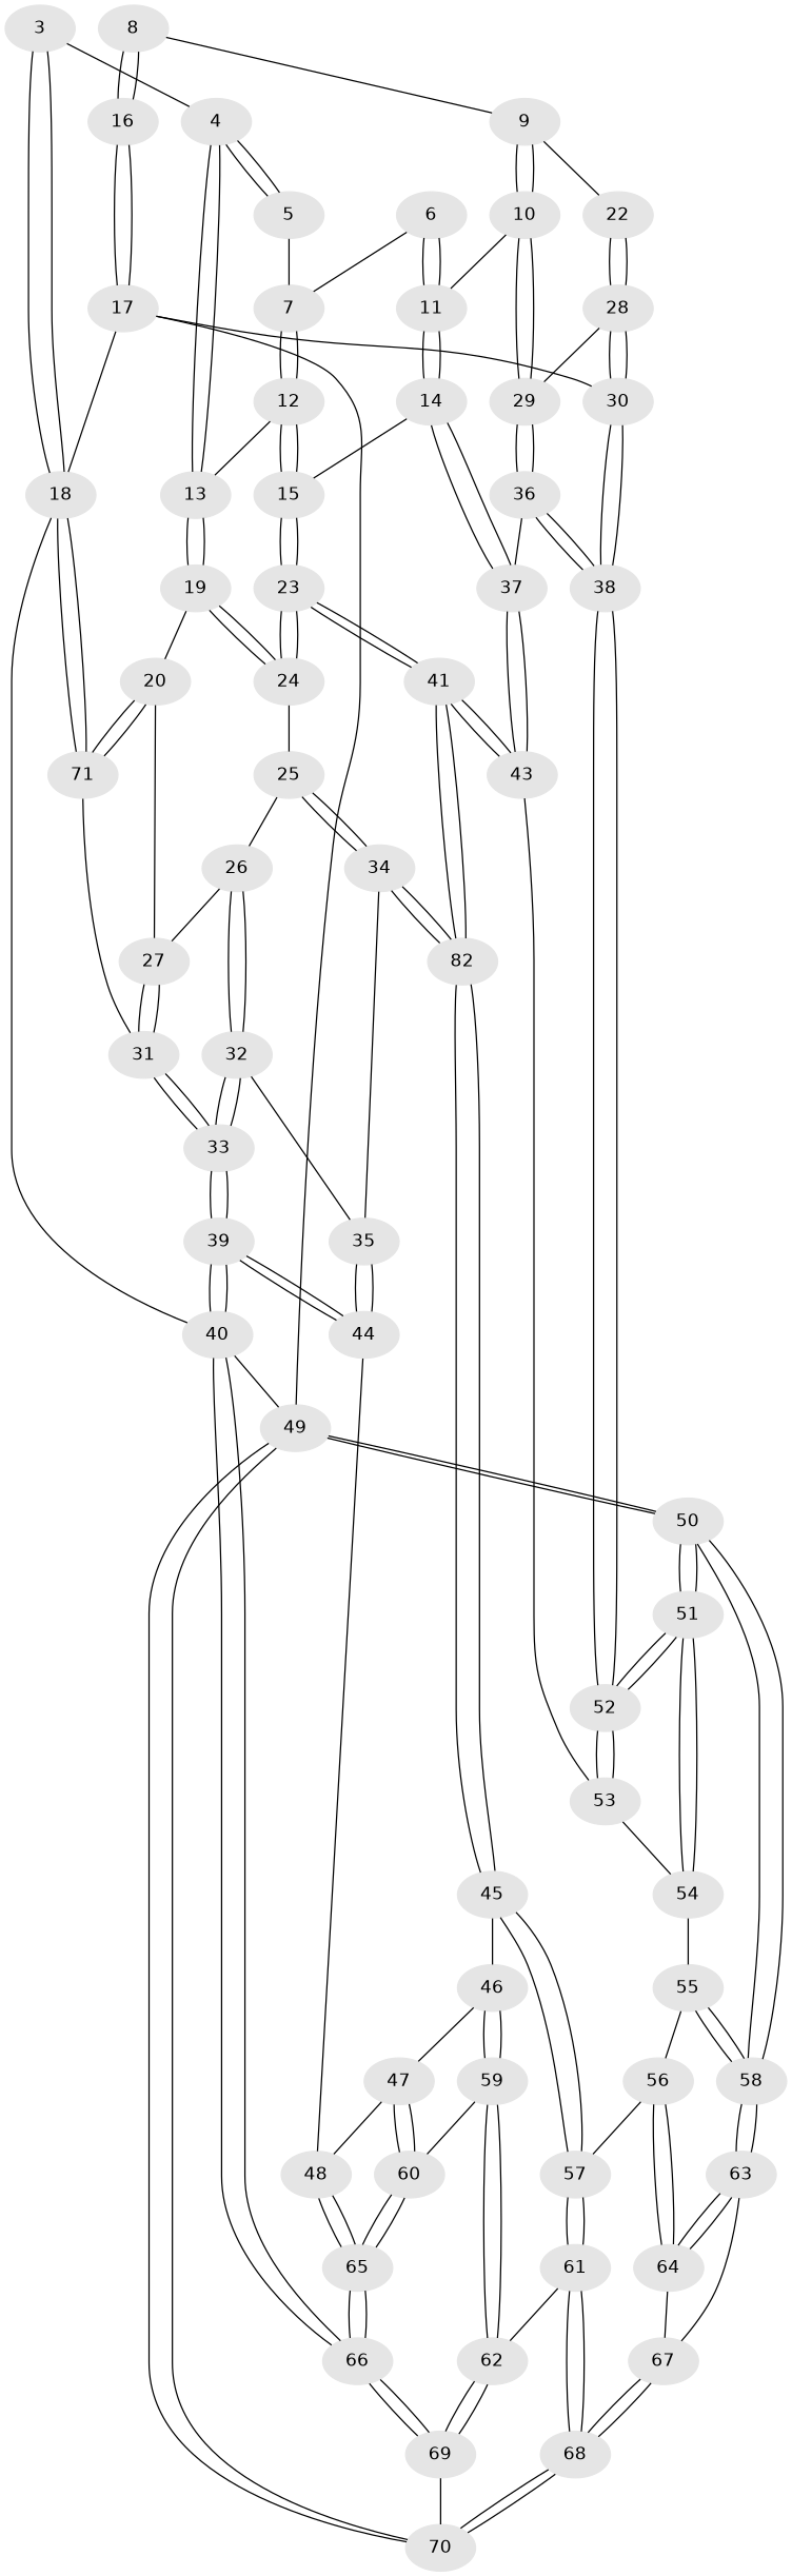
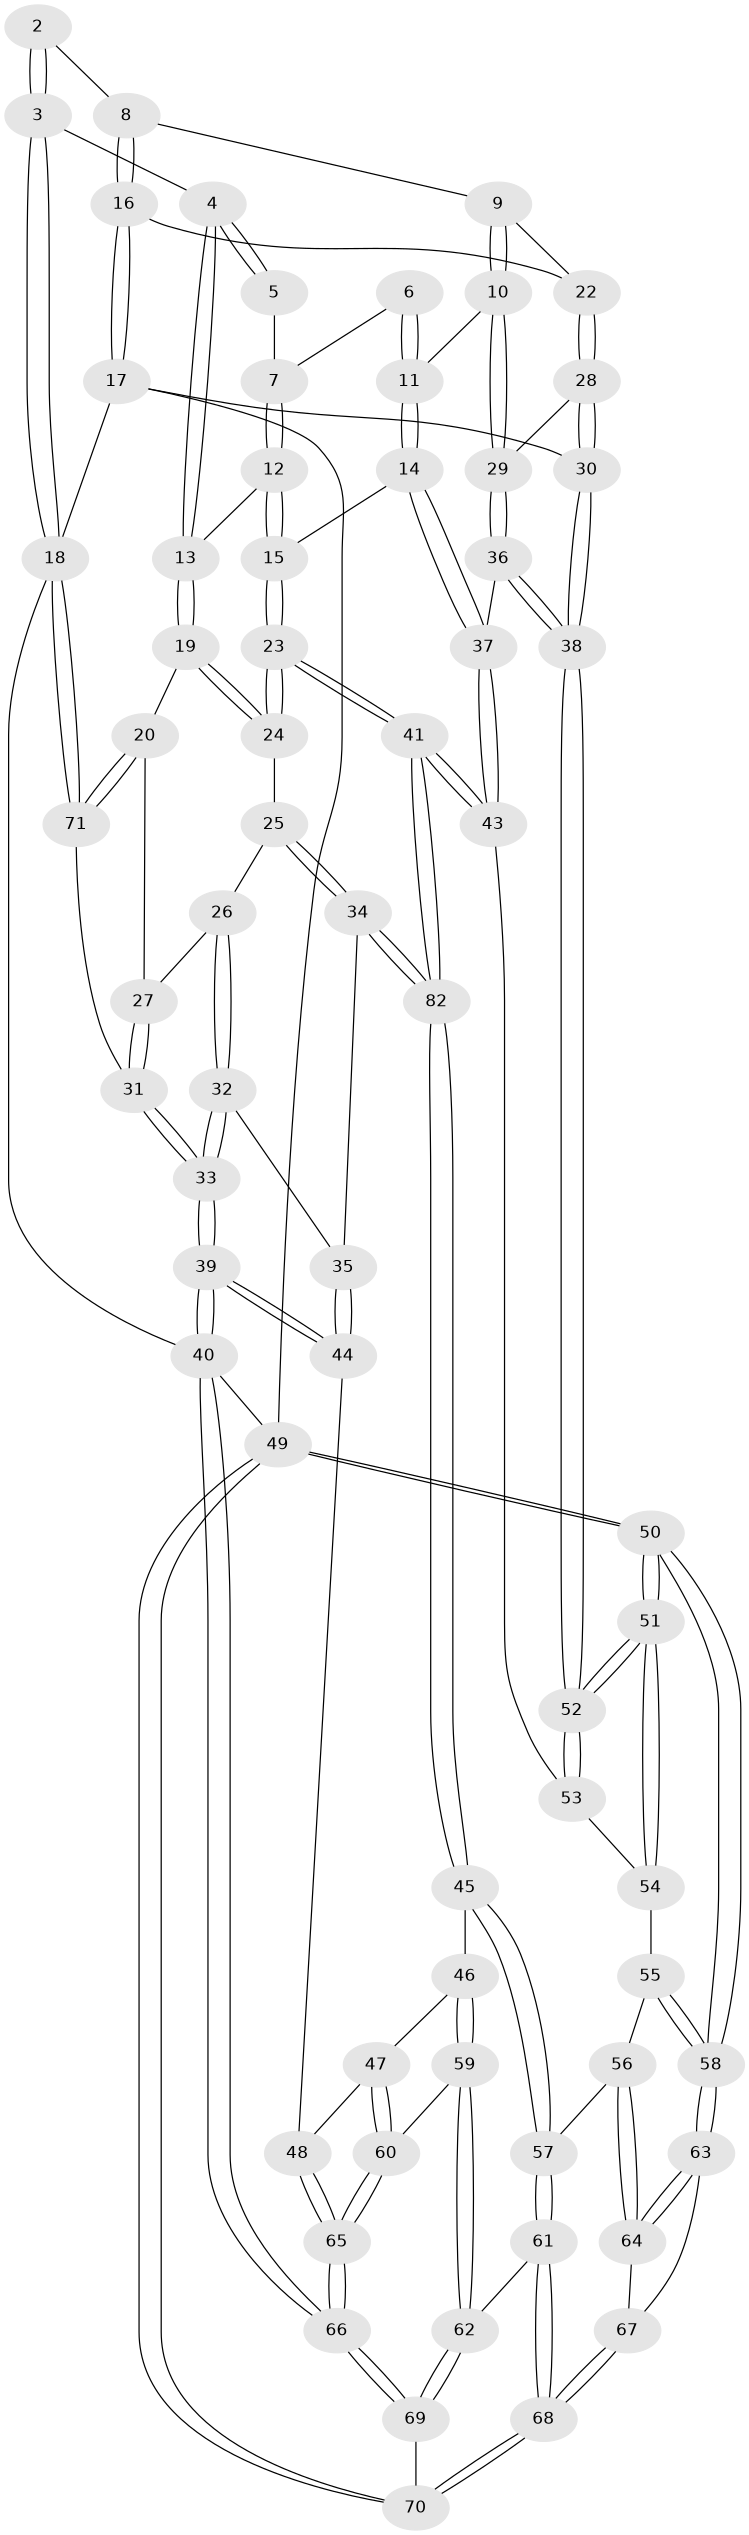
  graph {
    fontname="DejaVu Sans"
    node [color=gray90 fontname="DejaVu Sans" style=filled]
    edge [fontname="DejaVu Sans"]
+   2
    3
    8
    6
    7
    11
    4
    18
    9
    16
    5
    13
    n13 [label=71]
    40
    19
    12
    14
    15
    10
    22
    17
    29
    28
    36
    37
    23
    20
    24
    43
    41
    30
    49
    38
    50
    70
    31
    66
    27
    25
    33
    n41 [label=82]
    26
    34
    32
    35
    52
    39
    44
    45
    48
    53
    69
    46
    57
    54
    65
    47
    59
    61
    60
    62
    51
    58
    63
    55
    56
    64
    67
    68
+   2 -- 3
+   2 -- 3
+   2 -- 8
    3 -- 4
    3 -- 18
    3 -- 18
    8 -- 9
    8 -- 16
    8 -- 16
    6 -- 7
    6 -- 11
    6 -- 11
    7 -- 12
    7 -- 12
    11 -- 14
    11 -- 14
    4 -- 5
    4 -- 5
    4 -- 13
    4 -- 13
    18 -- n13
    18 -- n13
    18 -- 40
    9 -- 10
    9 -- 10
    9 -- 22
+   16 -- 22
    16 -- 17
    16 -- 17
    5 -- 7
    13 -- 19
    13 -- 19
    n13 -- 31
    40 -- 49
    40 -- 66
    40 -- 66
    19 -- 20
    19 -- 24
    19 -- 24
    12 -- 13
    12 -- 15
    12 -- 15
    14 -- 15
    14 -- 37
    14 -- 37
    15 -- 23
    15 -- 23
    10 -- 11
    10 -- 29
    10 -- 29
    22 -- 28
    22 -- 28
    17 -- 18
    17 -- 30
    17 -- 49
    29 -- 36
    29 -- 36
    28 -- 29
    28 -- 30
    28 -- 30
    36 -- 37
    36 -- 38
    36 -- 38
    37 -- 43
    37 -- 43
    23 -- 24
    23 -- 24
    23 -- 41
    23 -- 41
    20 -- n13
    20 -- n13
    20 -- 27
    24 -- 25
    43 -- 53
    41 -- 43
    41 -- 43
    41 -- n41
    41 -- n41
    30 -- 38
    30 -- 38
    49 -- 50
    49 -- 50
    49 -- 70
    49 -- 70
    38 -- 52
    38 -- 52
    50 -- 51
    50 -- 51
    50 -- 58
    50 -- 58
    31 -- 33
    31 -- 33
    66 -- 69
    66 -- 69
    27 -- 31
    27 -- 31
    25 -- 26
    25 -- 34
    25 -- 34
    33 -- 39
    33 -- 39
    n41 -- 45
    n41 -- 45
    26 -- 27
    26 -- 32
    26 -- 32
    34 -- n41
    34 -- n41
    34 -- 35
    32 -- 33
    32 -- 33
    32 -- 35
    35 -- 44
    35 -- 44
    52 -- 53
    52 -- 53
    39 -- 40
    39 -- 40
    39 -- 44
    39 -- 44
    44 -- 48
    45 -- 46
    45 -- 57
    45 -- 57
    48 -- 65
    48 -- 65
    53 -- 54
    69 -- 70
    46 -- 47
    46 -- 59
    46 -- 59
    57 -- 61
    57 -- 61
    54 -- 55
    65 -- 66
    65 -- 66
    47 -- 48
    47 -- 60
    47 -- 60
    59 -- 60
    59 -- 62
    59 -- 62
    61 -- 62
    61 -- 68
    61 -- 68
    60 -- 65
    60 -- 65
    62 -- 69
    62 -- 69
    51 -- 52
    51 -- 52
    51 -- 54
    51 -- 54
    58 -- 63
    58 -- 63
    63 -- 64
    63 -- 64
    63 -- 67
    55 -- 58
    55 -- 58
    55 -- 56
    56 -- 57
    56 -- 64
    56 -- 64
    64 -- 67
    67 -- 68
    67 -- 68
    68 -- 70
    68 -- 70
  }
